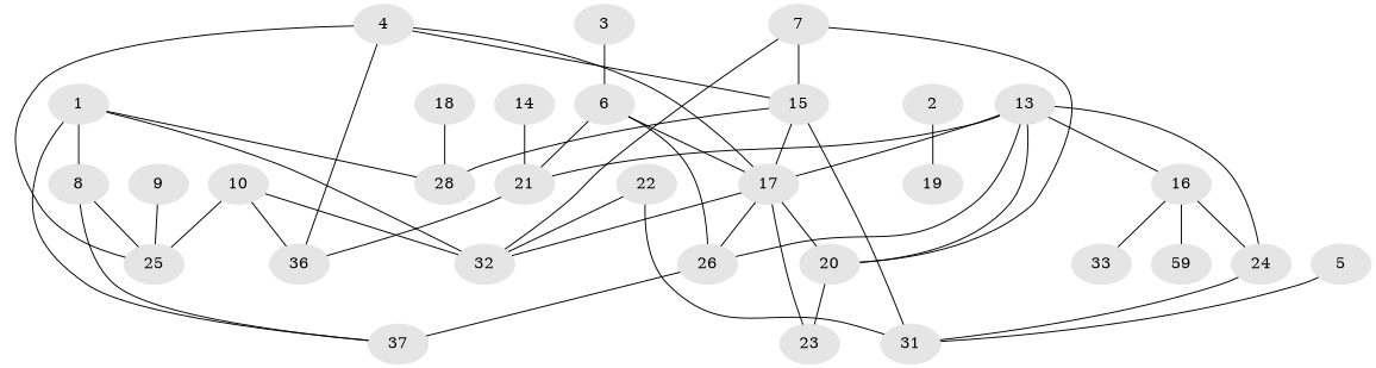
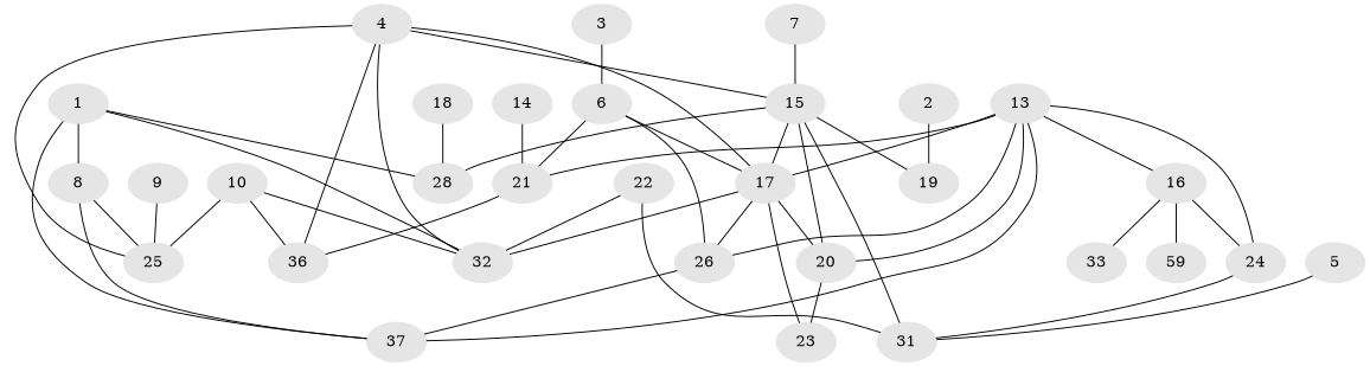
  graph {
    node [color=gray90 style=filled]
    edge [weight=1.0]
    1
    8
    28
    32
    37
    25
    2
    19
    3
    6
    17
    21
    26
    4
    15
    36
    31
    20
    23
    5
    7
    10
    9
    13
    16
    24
    n27 [label=59]
    33
    14
    18
    22
    1 -- 8 [weight=2.0]
    1 -- 28
    1 -- 32
    1 -- 37
    8 -- 37
    8 -- 25
    2 -- 19
    3 -- 6
    6 -- 17
    6 -- 21
    6 -- 26
    17 -- 32
    17 -- 26
    17 -- 20
    17 -- 23
    21 -- 36
    26 -- 37
-   7 -- 32
+   4 -- 32
    4 -- 25
    4 -- 17
    4 -- 15
    4 -- 36
    15 -- 28
+   15 -- 19
    15 -- 17
    15 -- 31
    20 -- 23
    5 -- 31
    7 -- 15
-   7 -- 20
+   15 -- 20
    10 -- 32
    10 -- 25
    10 -- 36
    9 -- 25
+   13 -- 37
    13 -- 17 [weight=3.0]
    13 -- 21
    13 -- 26
    13 -- 20
    13 -- 16 [weight=2.0]
    13 -- 24
    16 -- 24
    16 -- n27
    16 -- 33
    24 -- 31
    14 -- 21
    18 -- 28
    22 -- 32
    22 -- 31
  }
